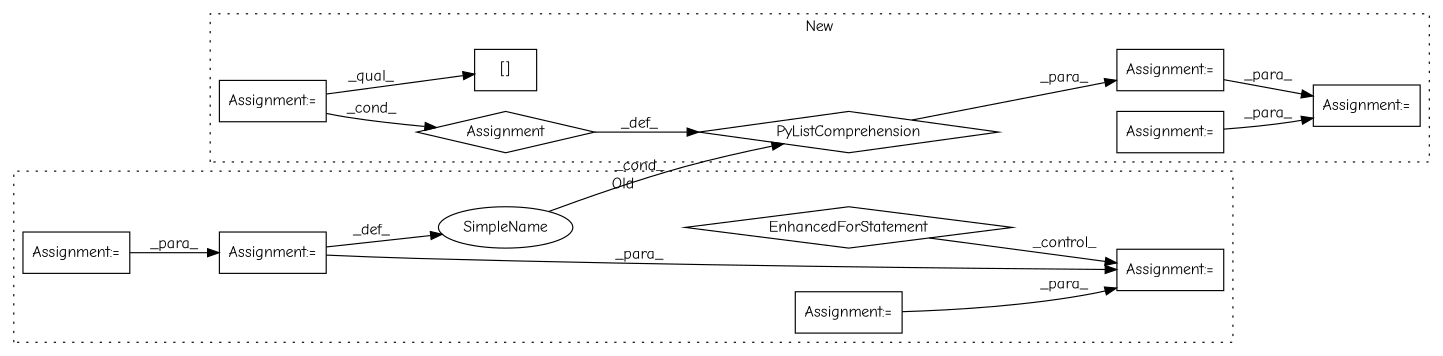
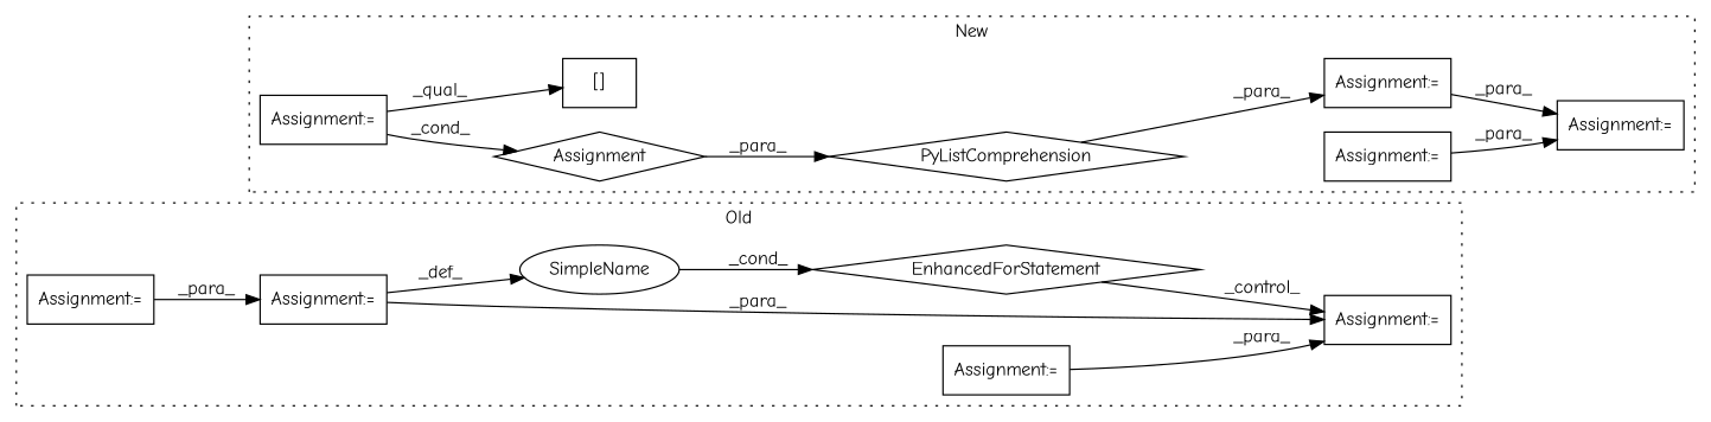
  digraph {
    fontname="Comic Neue"
    rankdir=LR
    node [a=7 fontname="Comic Neue" l=1 s="507,578" shape=box]
    edge [fontname="Comic Neue"]
    n1 [a=70 l="53,2" label=EnhancedForStatement shape=diamond]
    n2 [label="Assignment:=" s=312]
    n3 [label="Assignment:=" s=751]
    n4 [a=42 label=SimpleName s=564 shape=ellipse]
    n5 [l=2 label="Assignment:=" s=245]
    n6 [l="53,2" label="Assignment:="]
    n7 [a=113 l=23 label=Assignment s=296 shape=diamond]
    n8 [l=23 label="Assignment:=" s=296]
    n9 [a=109 l=99 label=PyListComprehension s=228 shape=diamond]
    n10 [label="Assignment:=" s=667]
    n11 [l=12 label="Assignment:=" s=216]
    n12 [a=2 l="8,1" label="[]" s="228,237"]
    n13 [label="Assignment:=" s=590]
    subgraph cluster_1 {
      label=Old
      style=dotted
      n1
      n2
      n3
      n4
      n5
      n6
    }
    subgraph cluster_2 {
      label=New
      style=dotted
      n7
      n8
      n9
      n10
      n11
      n12
      n13
    }
    n1 -> n3 [label=_control_]
    n2 -> n6 [label=_para_]
-   n4 -> n9 [label=_cond_]
+   n4 -> n1 [label=_cond_]
    n5 -> n3 [label=_para_]
    n6 -> n3 [label=_para_]
    n6 -> n4 [label=_def_]
-   n7 -> n9 [label=_def_]
+   n7 -> n9 [label=_para_]
    n8 -> n7 [label=_cond_]
    n8 -> n12 [label=_qual_]
    n9 -> n11 [label=_para_]
    n11 -> n10 [label=_para_]
    n13 -> n10 [label=_para_]
  }
